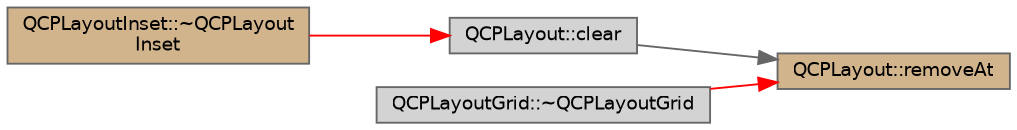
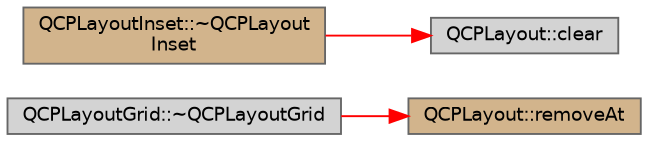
  digraph {
    rankdir=RL
    node [color=grey40 fillcolor=tan fontname=Helvetica fontsize=10 shape=box style=filled]
    edge [color=red dir=back fontname=Helvetica fontsize=10 labelfontname=Helvetica labelfontsize=10 style=solid]
    n1 [color=gray40 fontcolor=black height=0.2 label="QCPLayout::removeAt" width=0.4]
    n2 [fillcolor=lightgrey height=0.2 label="QCPLayout::clear" width=0.4]
    n3 [fillcolor=lightgrey height=0.2 label="QCPLayoutGrid::~QCPLayoutGrid" width=0.4]
    n4 [height=0.2 label="QCPLayoutInset::~QCPLayout\lInset" width=0.4]
-   n1 -> n2 [color=gray40]
    n1 -> n3
    n2 -> n4
  }
